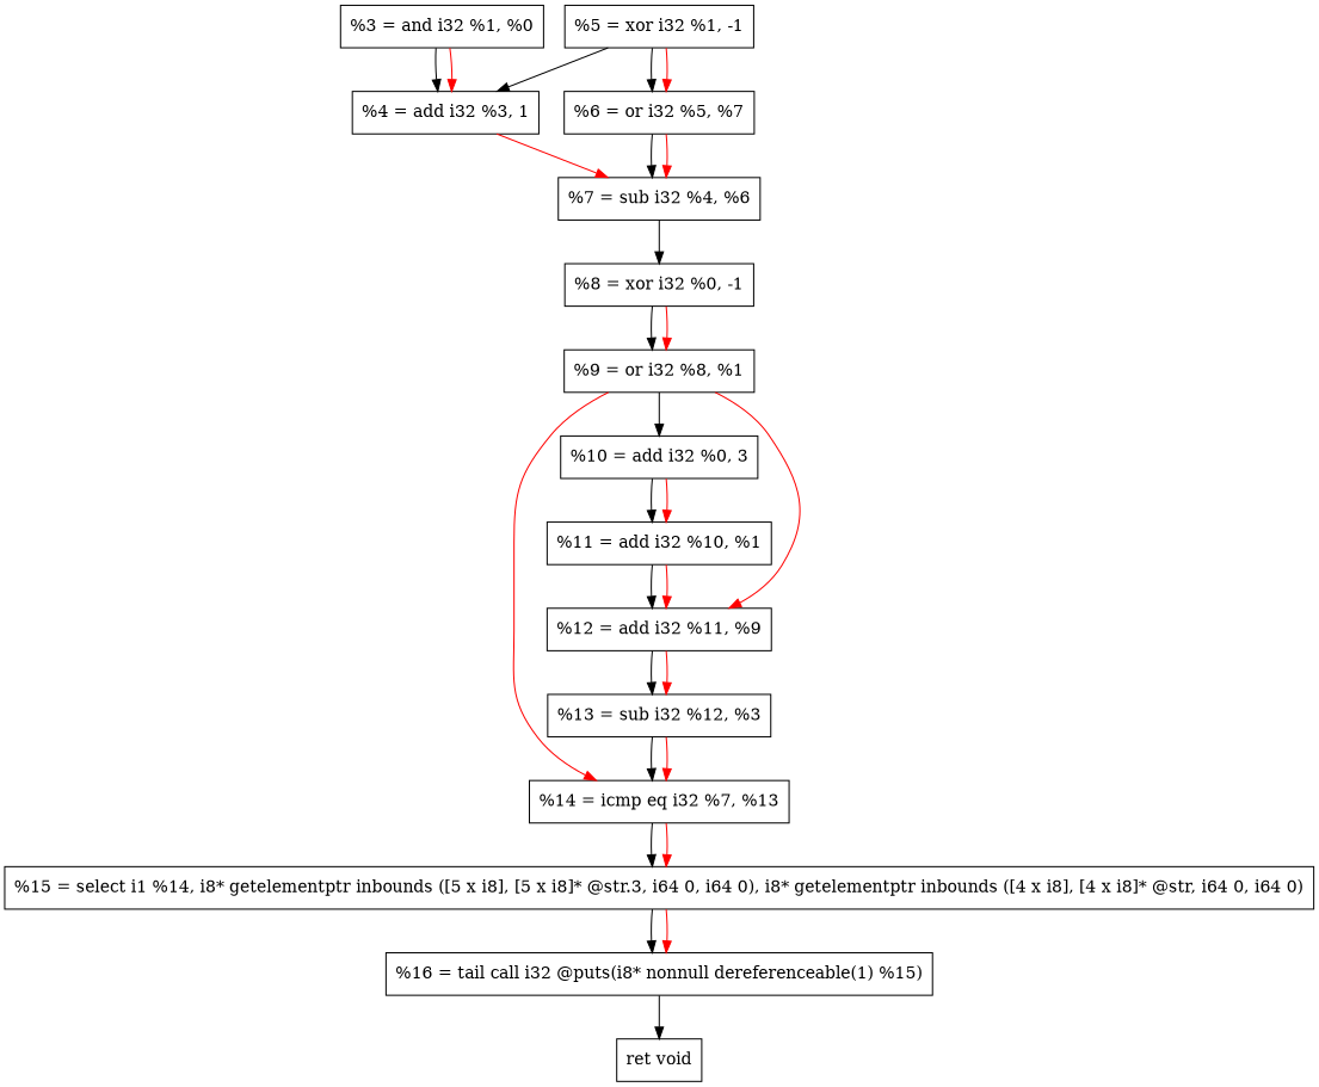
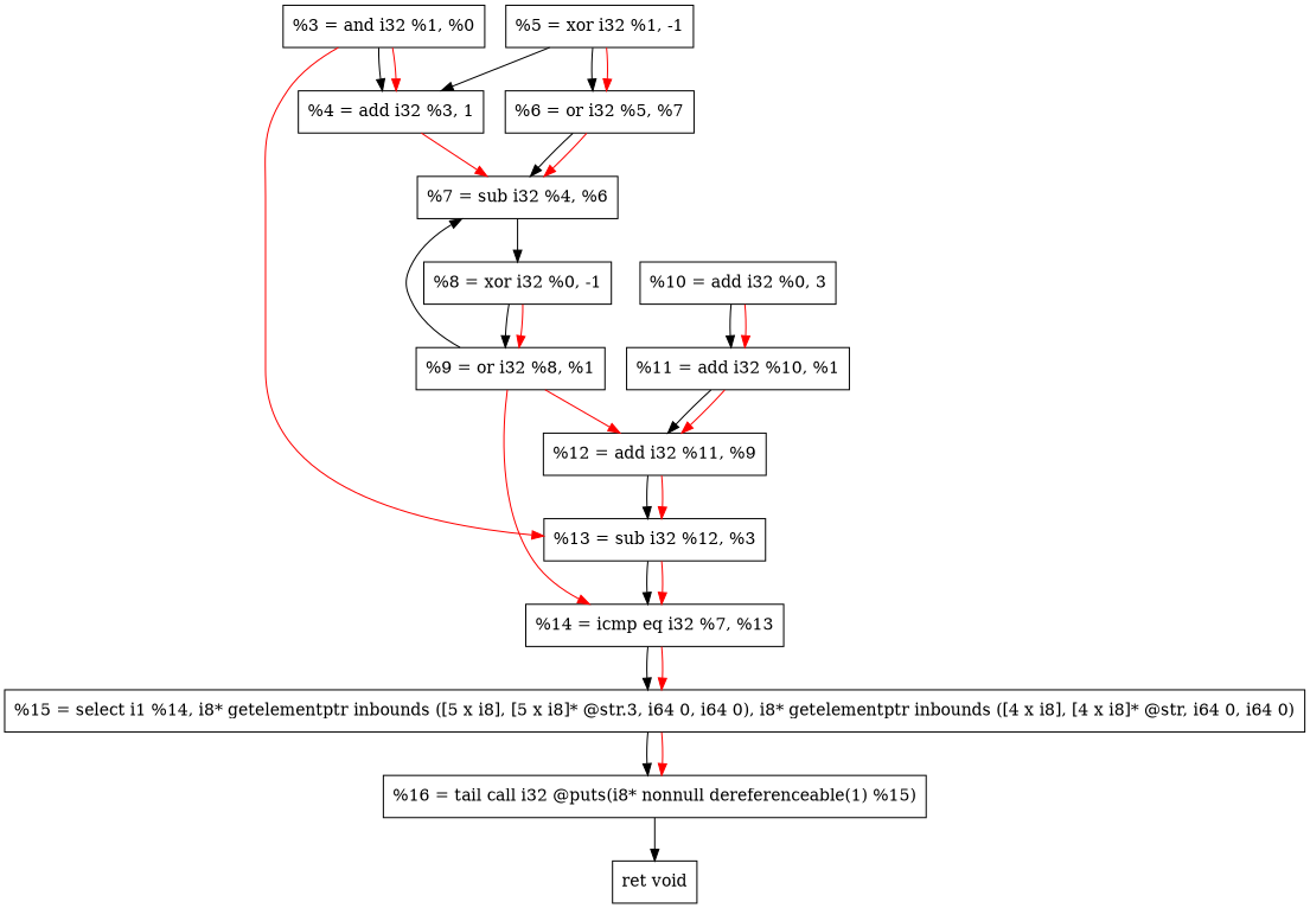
  digraph {
    node [shape=record]
    n1 [label="  %3 = and i32 %1, %0"]
    n2 [label="  %4 = add i32 %3, 1"]
    n3 [label="  %13 = sub i32 %12, %3"]
    n4 [label="  %7 = sub i32 %4, %6"]
    n5 [label="  %14 = icmp eq i32 %7, %13"]
    n6 [label="  %5 = xor i32 %1, -1"]
    n7 [label="%6 = or i32 %5, %7"]
    n8 [label="  %8 = xor i32 %0, -1"]
    n9 [label="  %9 = or i32 %8, %1"]
    n10 [label="  %15 = select i1 %14, i8* getelementptr inbounds ([5 x i8], [5 x i8]* @str.3, i64 0, i64 0), i8* getelementptr inbounds ([4 x i8], [4 x i8]* @str, i64 0, i64 0)"]
    n11 [label="  %10 = add i32 %0, 3"]
    n12 [label="  %12 = add i32 %11, %9"]
    n13 [label="  %11 = add i32 %10, %1"]
    n14 [label="  %16 = tail call i32 @puts(i8* nonnull dereferenceable(1) %15)"]
    n15 [label="  ret void"]
    n1 -> n2
    n1 -> n2 [color=red]
+   n1 -> n3 [color=red]
    n2 -> n4 [color=red]
    n3 -> n5
    n3 -> n5 [color=red]
    n4 -> n8
    n5 -> n10
    n5 -> n10 [color=red]
    n6 -> n2
    n6 -> n7
    n6 -> n7 [color=red]
    n7 -> n4
    n7 -> n4 [color=red]
    n8 -> n9
    n8 -> n9 [color=red]
    n9 -> n5 [color=red]
-   n9 -> n11
+   n9 -> n4
    n9 -> n12 [color=red]
    n10 -> n14
    n10 -> n14 [color=red]
    n11 -> n13
    n11 -> n13 [color=red]
    n12 -> n3
    n12 -> n3 [color=red]
    n13 -> n12
    n13 -> n12 [color=red]
    n14 -> n15
  }
